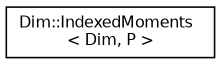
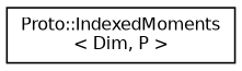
  digraph {
    rankdir=LR
-   n1 [color=black fillcolor=white fontname=Helvetica fontsize=10 height=0.2 label="Dim::IndexedMoments\l\< Dim, P \>" shape=record style=filled width=0.4]
+   n1 [color=black fillcolor=white fontname=Helvetica fontsize=10 height=0.2 label="Proto::IndexedMoments\l\< Dim, P \>" shape=record style=filled width=0.4]
  }
